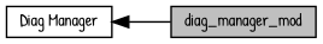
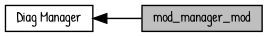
  digraph {
    rankdir=LR
    fontname="Patrick Hand"
    node [color=black fontname="Patrick Hand" fontsize=10 shape=box style=filled]
-   n1 [fillcolor=grey75 fontcolor=black height=0.2 label=diag_manager_mod width=0.4]
+   n1 [fillcolor=grey75 fontcolor=black height=0.2 label=mod_manager_mod width=0.4]
    n2 [fillcolor=white height=0.2 label="Diag Manager" width=0.4]
    n2 -> n1 [dir=back fontname="Patrick Hand" fontsize=10 labelfontname=Helvetica labelfontsize=10 shape=plaintext style=solid]
  }
